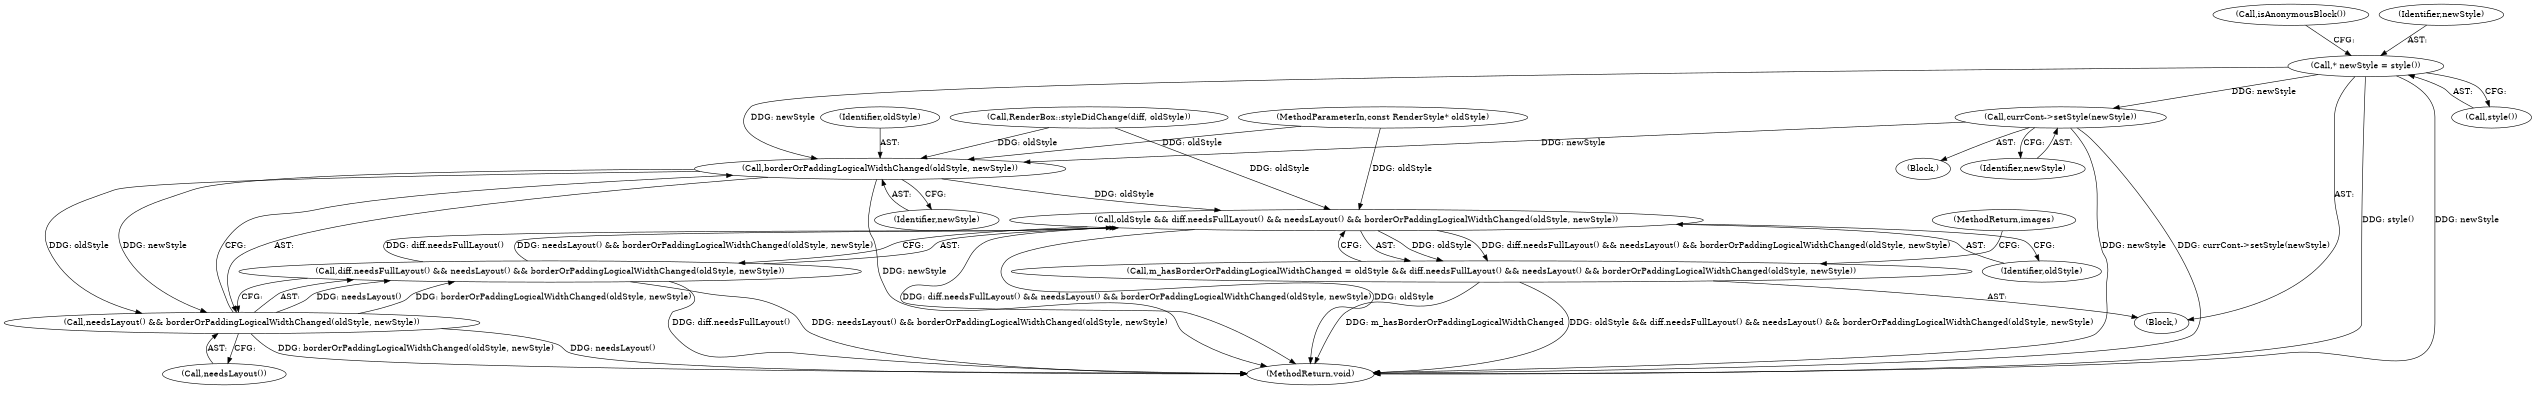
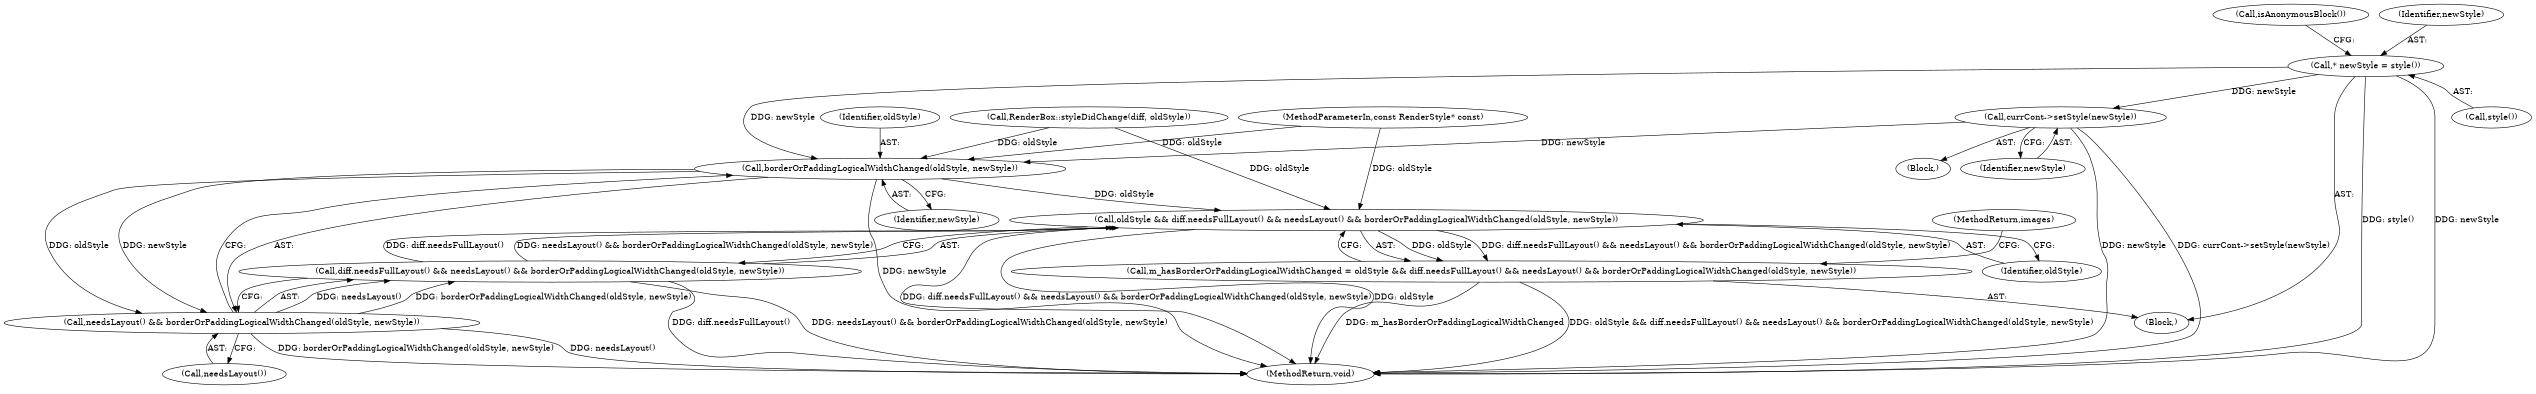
  digraph {
    n1 [label="(Call,* newStyle = style())"]
    n2 [label="(Call,currCont->setStyle(newStyle))"]
    n3 [label="(Call,borderOrPaddingLogicalWidthChanged(oldStyle, newStyle))"]
    n4 [label="(Call,style())"]
    n5 [label="(Block,)"]
    n6 [label="(MethodReturn,void)"]
    n7 [label="(Block,)"]
    n8 [label="(Identifier,newStyle)"]
    n9 [label="(Call,oldStyle && diff.needsFullLayout() && needsLayout() && borderOrPaddingLogicalWidthChanged(oldStyle, newStyle))"]
    n10 [label="(Call,needsLayout() && borderOrPaddingLogicalWidthChanged(oldStyle, newStyle))"]
    n11 [label="(Identifier,newStyle)"]
    n12 [label="(Call,m_hasBorderOrPaddingLogicalWidthChanged = oldStyle && diff.needsFullLayout() && needsLayout() && borderOrPaddingLogicalWidthChanged(oldStyle, newStyle))"]
    n13 [label="(Call,diff.needsFullLayout() && needsLayout() && borderOrPaddingLogicalWidthChanged(oldStyle, newStyle))"]
    n14 [label="(Identifier,oldStyle)"]
    n15 [label="(Call,needsLayout())"]
    n16 [label="(Identifier,oldStyle)"]
    n17 [label="(MethodReturn,images)"]
-   n18 [label="(MethodParameterIn,const RenderStyle* oldStyle)"]
+   n18 [label="(MethodParameterIn,const RenderStyle* const)"]
    n19 [label="(Call,isAnonymousBlock())"]
    n20 [label="(Identifier,newStyle)"]
    n21 [label="(Call,RenderBox::styleDidChange(diff, oldStyle))"]
    n1 -> n2 [label="DDG: newStyle"]
    n1 -> n3 [label="DDG: newStyle"]
-   n1 -> n4 [label="CFG: "]
    n1 -> n5 [label="AST: "]
    n1 -> n6 [label="DDG: style()"]
    n1 -> n6 [label="DDG: newStyle"]
    n2 -> n3 [label="DDG: newStyle"]
    n2 -> n6 [label="DDG: newStyle"]
    n2 -> n6 [label="DDG: currCont->setStyle(newStyle)"]
    n2 -> n7 [label="AST: "]
    n2 -> n8 [label="CFG: "]
    n3 -> n6 [label="DDG: newStyle"]
    n3 -> n9 [label="DDG: oldStyle"]
    n3 -> n10 [label="AST: "]
    n3 -> n10 [label="DDG: oldStyle"]
    n3 -> n10 [label="DDG: newStyle"]
    n3 -> n11 [label="CFG: "]
    n4 -> n1 [label="AST: "]
    n8 -> n2 [label="AST: "]
    n9 -> n6 [label="DDG: diff.needsFullLayout() && needsLayout() && borderOrPaddingLogicalWidthChanged(oldStyle, newStyle)"]
    n9 -> n6 [label="DDG: oldStyle"]
    n9 -> n12 [label="AST: "]
    n9 -> n12 [label="DDG: oldStyle"]
    n9 -> n12 [label="DDG: diff.needsFullLayout() && needsLayout() && borderOrPaddingLogicalWidthChanged(oldStyle, newStyle)"]
    n9 -> n13 [label="CFG: "]
    n9 -> n14 [label="CFG: "]
    n10 -> n3 [label="CFG: "]
    n10 -> n6 [label="DDG: needsLayout()"]
    n10 -> n6 [label="DDG: borderOrPaddingLogicalWidthChanged(oldStyle, newStyle)"]
    n10 -> n13 [label="AST: "]
    n10 -> n13 [label="DDG: needsLayout()"]
    n10 -> n13 [label="DDG: borderOrPaddingLogicalWidthChanged(oldStyle, newStyle)"]
    n10 -> n15 [label="CFG: "]
    n11 -> n3 [label="AST: "]
    n12 -> n5 [label="AST: "]
    n12 -> n6 [label="DDG: m_hasBorderOrPaddingLogicalWidthChanged"]
    n12 -> n6 [label="DDG: oldStyle && diff.needsFullLayout() && needsLayout() && borderOrPaddingLogicalWidthChanged(oldStyle, newStyle)"]
    n12 -> n9 [label="CFG: "]
    n13 -> n6 [label="DDG: diff.needsFullLayout()"]
    n13 -> n6 [label="DDG: needsLayout() && borderOrPaddingLogicalWidthChanged(oldStyle, newStyle)"]
    n13 -> n9 [label="AST: "]
    n13 -> n9 [label="DDG: diff.needsFullLayout()"]
    n13 -> n9 [label="DDG: needsLayout() && borderOrPaddingLogicalWidthChanged(oldStyle, newStyle)"]
    n13 -> n10 [label="CFG: "]
    n14 -> n9 [label="AST: "]
    n15 -> n10 [label="AST: "]
    n16 -> n3 [label="AST: "]
    n17 -> n12 [label="CFG: "]
    n18 -> n3 [label="DDG: oldStyle"]
    n18 -> n9 [label="DDG: oldStyle"]
    n19 -> n1 [label="CFG: "]
    n20 -> n1 [label="AST: "]
    n21 -> n3 [label="DDG: oldStyle"]
    n21 -> n9 [label="DDG: oldStyle"]
  }
